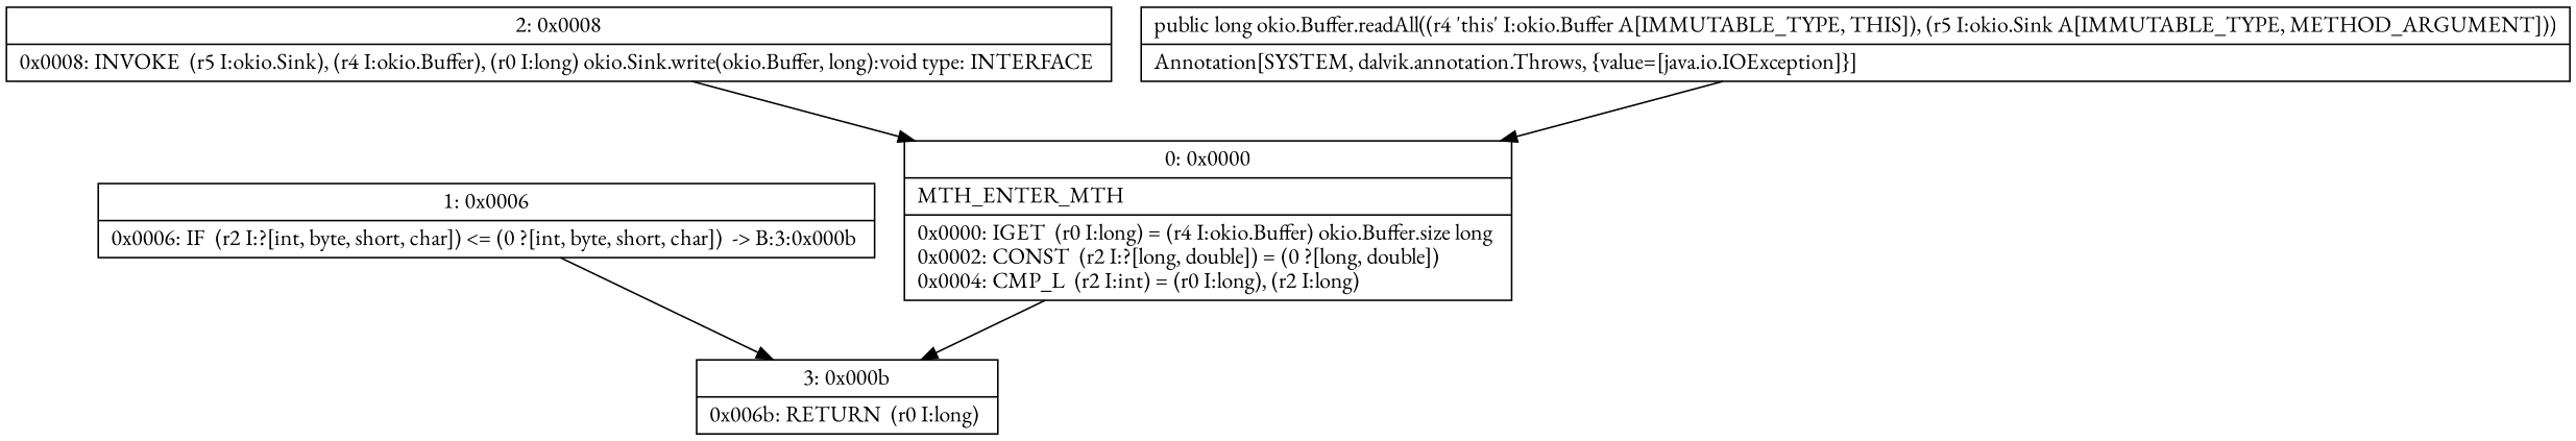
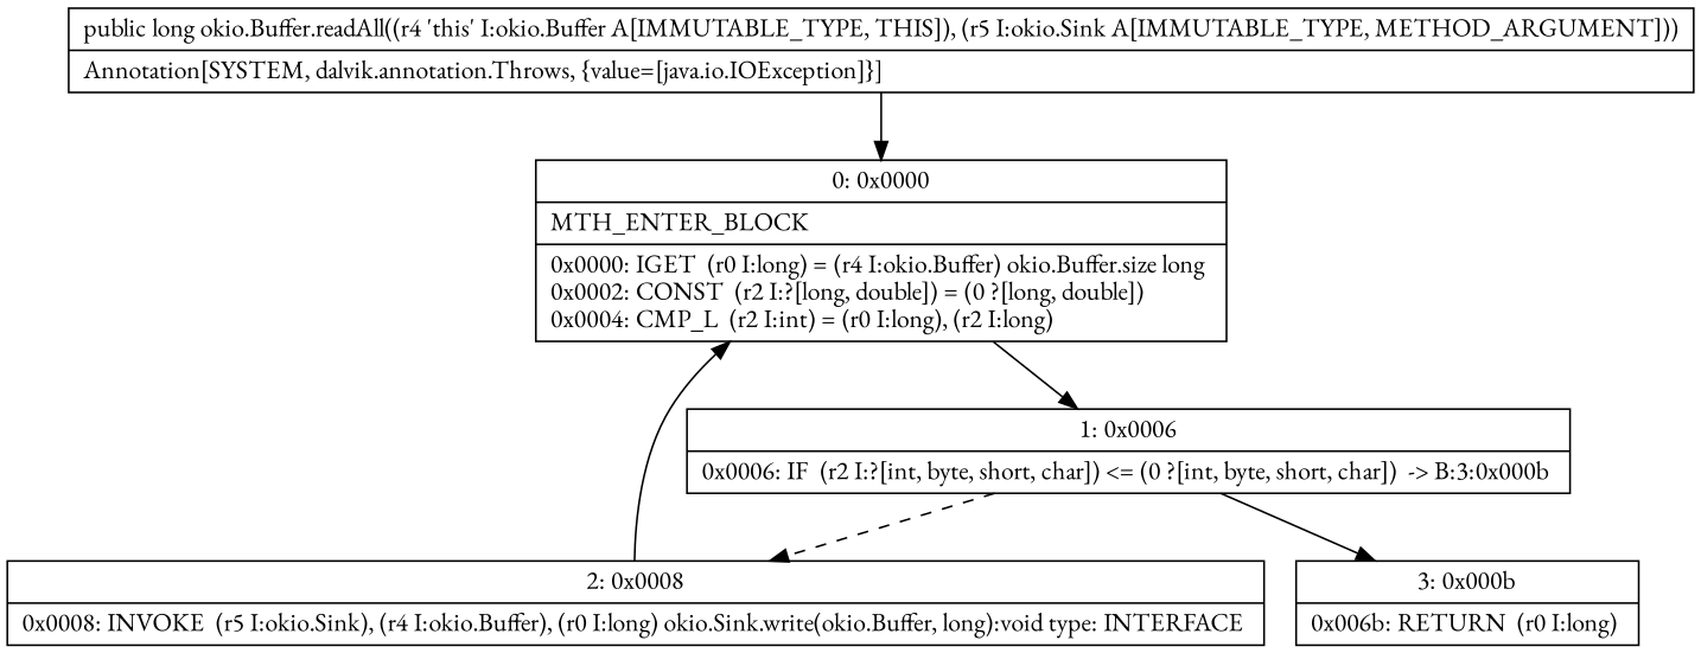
  digraph {
    fontname="EB Garamond"
    node [fontname="EB Garamond" shape=record]
    edge [fontname="EB Garamond"]
-   n1 [label="{0\:\ 0x0000|MTH_ENTER_MTH\l|0x0000: IGET  (r0 I:long) = (r4 I:okio.Buffer) okio.Buffer.size long \l0x0002: CONST  (r2 I:?[long, double]) = (0 ?[long, double]) \l0x0004: CMP_L  (r2 I:int) = (r0 I:long), (r2 I:long) \l}"]
+   n1 [label="{0\:\ 0x0000|MTH_ENTER_BLOCK\l|0x0000: IGET  (r0 I:long) = (r4 I:okio.Buffer) okio.Buffer.size long \l0x0002: CONST  (r2 I:?[long, double]) = (0 ?[long, double]) \l0x0004: CMP_L  (r2 I:int) = (r0 I:long), (r2 I:long) \l}"]
    n2 [label="{1\:\ 0x0006|0x0006: IF  (r2 I:?[int, byte, short, char]) \<= (0 ?[int, byte, short, char])  \-\> B:3:0x000b \l}"]
    n3 [label="{2\:\ 0x0008|0x0008: INVOKE  (r5 I:okio.Sink), (r4 I:okio.Buffer), (r0 I:long) okio.Sink.write(okio.Buffer, long):void type: INTERFACE \l}"]
    n4 [label="{3\:\ 0x000b|0x006b: RETURN  (r0 I:long) \l}"]
    n5 [label="{public long okio.Buffer.readAll((r4 'this' I:okio.Buffer A[IMMUTABLE_TYPE, THIS]), (r5 I:okio.Sink A[IMMUTABLE_TYPE, METHOD_ARGUMENT]))  | Annotation[SYSTEM, dalvik.annotation.Throws, \{value=[java.io.IOException]\}]\l}"]
-   n1 -> n4
+   n1 -> n2
+   n2 -> n3 [style=dashed]
    n2 -> n4
    n3 -> n1
    n5 -> n1
  }
